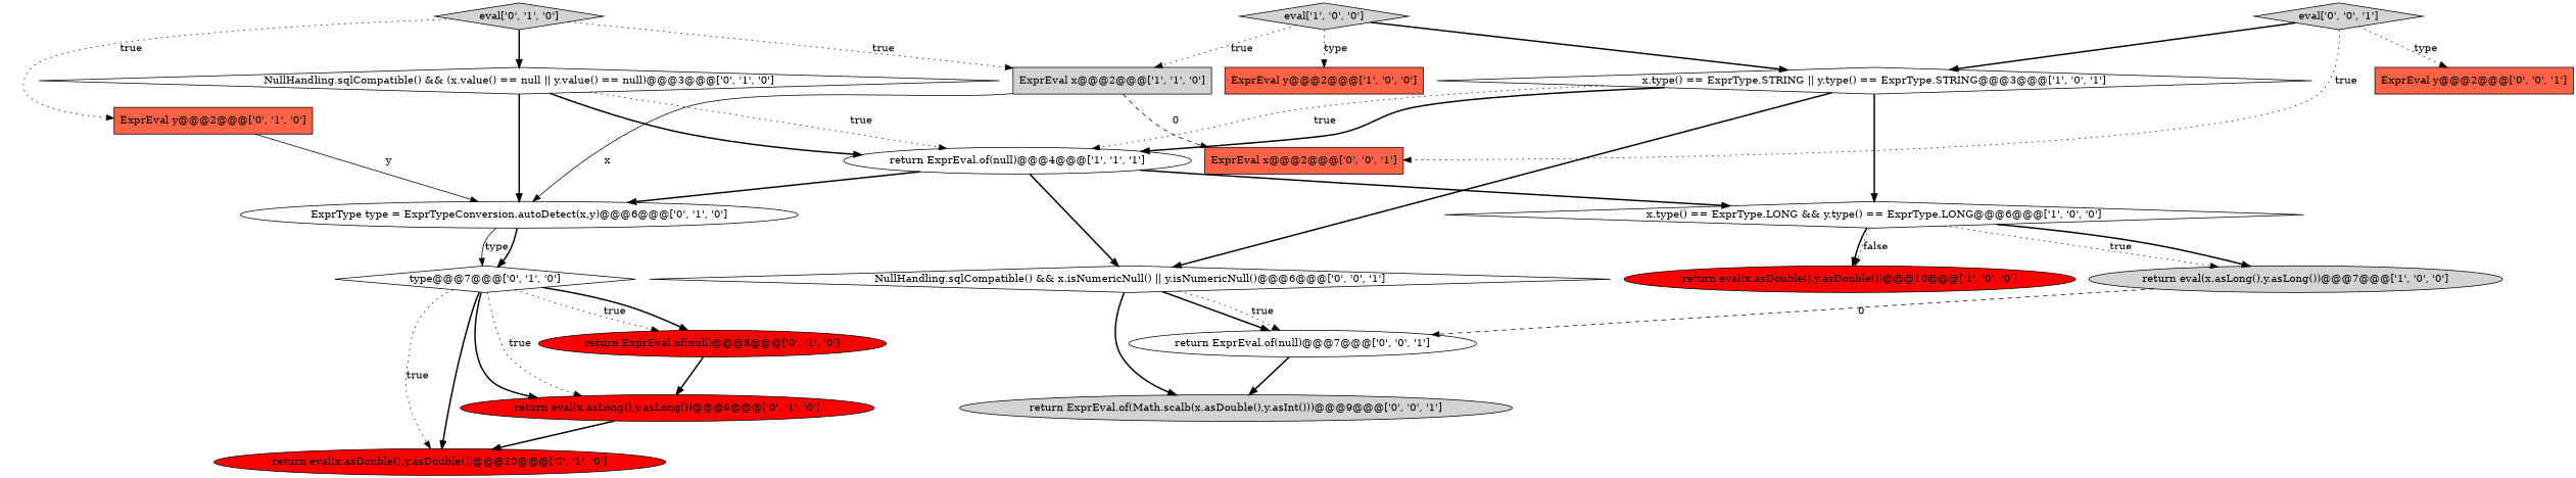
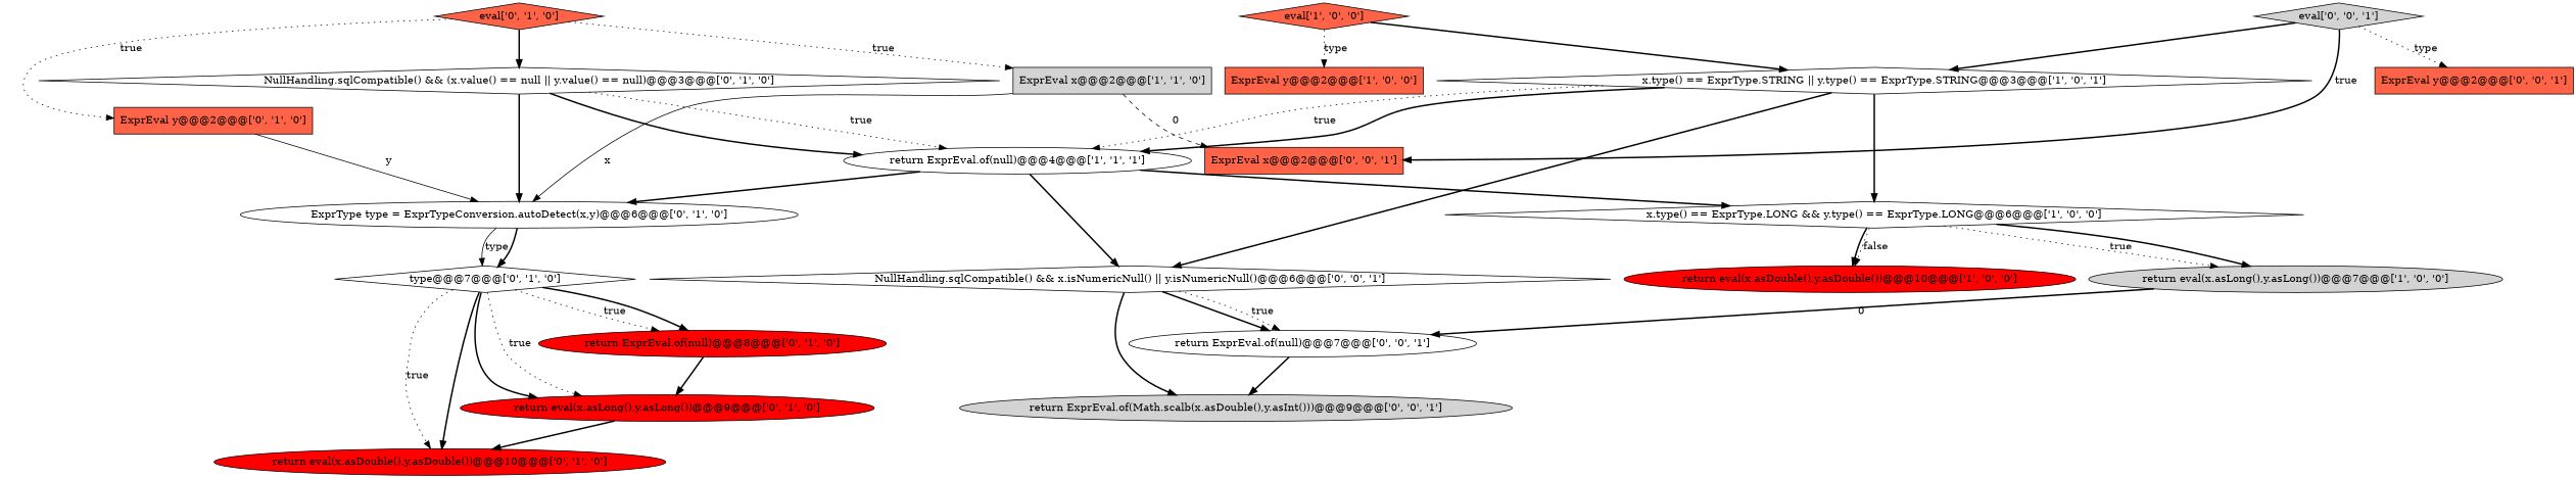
  digraph {
    node [fillcolor=white shape=ellipse style=filled]
    edge [style=bold]
    n1 [fillcolor=red label="return eval(x.asDouble(),y.asDouble())@@@10@@@['0', '1', '0']"]
    n2 [fillcolor=tomato label="ExprEval x@@@2@@@['0', '0', '1']" shape=box]
    n3 [fillcolor=tomato label="ExprEval y@@@2@@@['0', '1', '0']" shape=box]
    n4 [label="ExprType type = ExprTypeConversion.autoDetect(x,y)@@@6@@@['0', '1', '0']"]
    n5 [label="type@@@7@@@['0', '1', '0']" shape=diamond]
    n6 [label="NullHandling.sqlCompatible() && (x.value() == null || y.value() == null)@@@3@@@['0', '1', '0']" shape=diamond]
    n7 [label="return ExprEval.of(null)@@@4@@@['1', '1', '1']"]
    n8 [label="x.type() == ExprType.LONG && y.type() == ExprType.LONG@@@6@@@['1', '0', '0']" shape=diamond]
    n9 [label="NullHandling.sqlCompatible() && x.isNumericNull() || y.isNumericNull()@@@6@@@['0', '0', '1']" shape=diamond]
    n10 [fillcolor=lightgray label="eval['0', '0', '1']" shape=diamond]
    n11 [fillcolor=tomato label="ExprEval y@@@2@@@['0', '0', '1']" shape=box]
    n12 [label="x.type() == ExprType.STRING || y.type() == ExprType.STRING@@@3@@@['1', '0', '1']" shape=diamond]
    n13 [fillcolor=lightgray label="return eval(x.asLong(),y.asLong())@@@7@@@['1', '0', '0']"]
    n14 [label="return ExprEval.of(null)@@@7@@@['0', '0', '1']"]
    n15 [fillcolor=lightgray label="return ExprEval.of(Math.scalb(x.asDouble(),y.asInt()))@@@9@@@['0', '0', '1']"]
    n16 [fillcolor=lightgray label="ExprEval x@@@2@@@['1', '1', '0']" shape=box]
    n17 [fillcolor=red label="return ExprEval.of(null)@@@8@@@['0', '1', '0']"]
    n18 [fillcolor=red label="return eval(x.asLong(),y.asLong())@@@9@@@['0', '1', '0']"]
-   n19 [fillcolor=lightgray label="eval['0', '1', '0']" shape=diamond]
+   n19 [fillcolor=tomato label="eval['0', '1', '0']" shape=diamond]
    n20 [fillcolor=red label="return eval(x.asDouble(),y.asDouble())@@@10@@@['1', '0', '0']"]
-   n21 [fillcolor=lightgray label="eval['1', '0', '0']" shape=diamond]
+   n21 [fillcolor=tomato label="eval['1', '0', '0']" shape=diamond]
    n22 [fillcolor=tomato label="ExprEval y@@@2@@@['1', '0', '0']" shape=box]
    n3 -> n4 [label=y style=solid]
    n4 -> n5 [label=type style=solid]
    n4 -> n5
    n5 -> n1 [label=true style=dotted]
    n5 -> n1
    n5 -> n17 [label=true style=dotted]
    n5 -> n17
    n5 -> n18
    n5 -> n18 [label=true style=dotted]
    n6 -> n4
    n6 -> n7 [label=true style=dotted]
    n6 -> n7
    n7 -> n4
    n7 -> n8
    n7 -> n9
    n8 -> n13 [label=true style=dotted]
    n8 -> n13
    n8 -> n20 [label=false style=dotted]
    n8 -> n20
    n9 -> n14
    n9 -> n14 [label=true style=dotted]
    n9 -> n15
-   n10 -> n2 [label=true style=dotted]
+   n10 -> n2 [label=true]
    n10 -> n11 [label=type style=dotted]
    n10 -> n12
    n12 -> n7 [label=true style=dotted]
    n12 -> n7
    n12 -> n8
    n12 -> n9
-   n13 -> n14 [label=0 style=dashed]
+   n13 -> n14 [label=0]
    n14 -> n15
    n16 -> n2 [label=0 style=dashed]
    n16 -> n4 [label=x style=solid]
    n17 -> n18
    n18 -> n1
    n19 -> n3 [label=true style=dotted]
    n19 -> n6
    n19 -> n16 [label=true style=dotted]
    n21 -> n12
-   n21 -> n16 [label=true style=dotted]
    n21 -> n22 [label=type style=dotted]
  }
